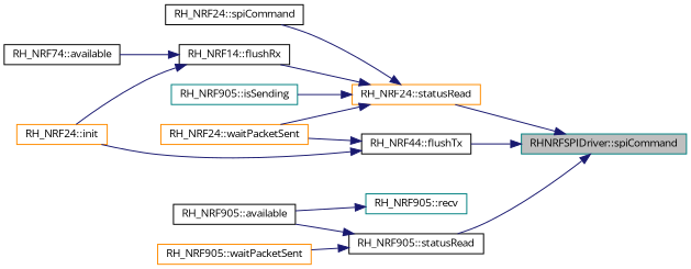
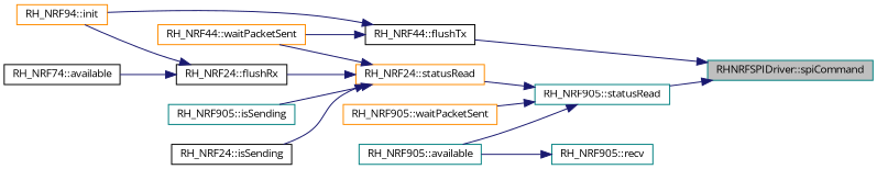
  digraph {
    fontname="Open Sans"
    rankdir=RL
    node [color=teal fillcolor=white fontname="Open Sans" fontsize=10 shape=record style=filled]
    edge [color=midnightblue dir=back fontname="Open Sans" fontsize=10 labelfontname=Helvetica labelfontsize=10 style=solid]
    n1 [fillcolor=grey75 fontcolor=black height=0.2 label="RHNRFSPIDriver::spiCommand" width=0.4]
    n2 [color=black height=0.2 label="RH_NRF44::flushTx" width=0.4]
-   n3 [color=black height=0.2 label="RH_NRF905::statusRead" width=0.4]
+   n3 [height=0.2 label="RH_NRF905::statusRead" width=0.4]
    n4 [color=darkorange height=0.2 label="RH_NRF24::statusRead" width=0.4]
-   n5 [color=black height=0.2 label="RH_NRF14::flushRx" width=0.4]
+   n5 [color=black height=0.2 label="RH_NRF24::flushRx" width=0.4]
    n6 [color=black height=0.2 label="RH_NRF74::available" width=0.4]
-   n7 [color=darkorange height=0.2 label="RH_NRF24::init" width=0.4]
-   n8 [color=darkorange height=0.2 label="RH_NRF24::waitPacketSent" width=0.4]
-   n9 [color=black height=0.2 label="RH_NRF905::available" width=0.4]
+   n7 [color=darkorange height=0.2 label="RH_NRF94::init" width=0.4]
+   n8 [color=darkorange height=0.2 label="RH_NRF44::waitPacketSent" width=0.4]
+   n9 [height=0.2 label="RH_NRF905::available" width=0.4]
    n10 [color=darkorange height=0.2 label="RH_NRF905::waitPacketSent" width=0.4]
    n11 [height=0.2 label="RH_NRF905::isSending" width=0.4]
-   n12 [color=black height=0.2 label="RH_NRF24::spiCommand" width=0.4]
+   n12 [color=black height=0.2 label="RH_NRF24::isSending" width=0.4]
    n13 [height=0.2 label="RH_NRF905::recv" width=0.4]
    n1 -> n2
    n1 -> n3
-   n1 -> n4
+   n3 -> n4
    n2 -> n7
    n2 -> n8
    n3 -> n9
    n3 -> n10
    n4 -> n5
    n4 -> n8
    n4 -> n11
    n4 -> n12
    n5 -> n6
    n5 -> n7
    n13 -> n9
  }
